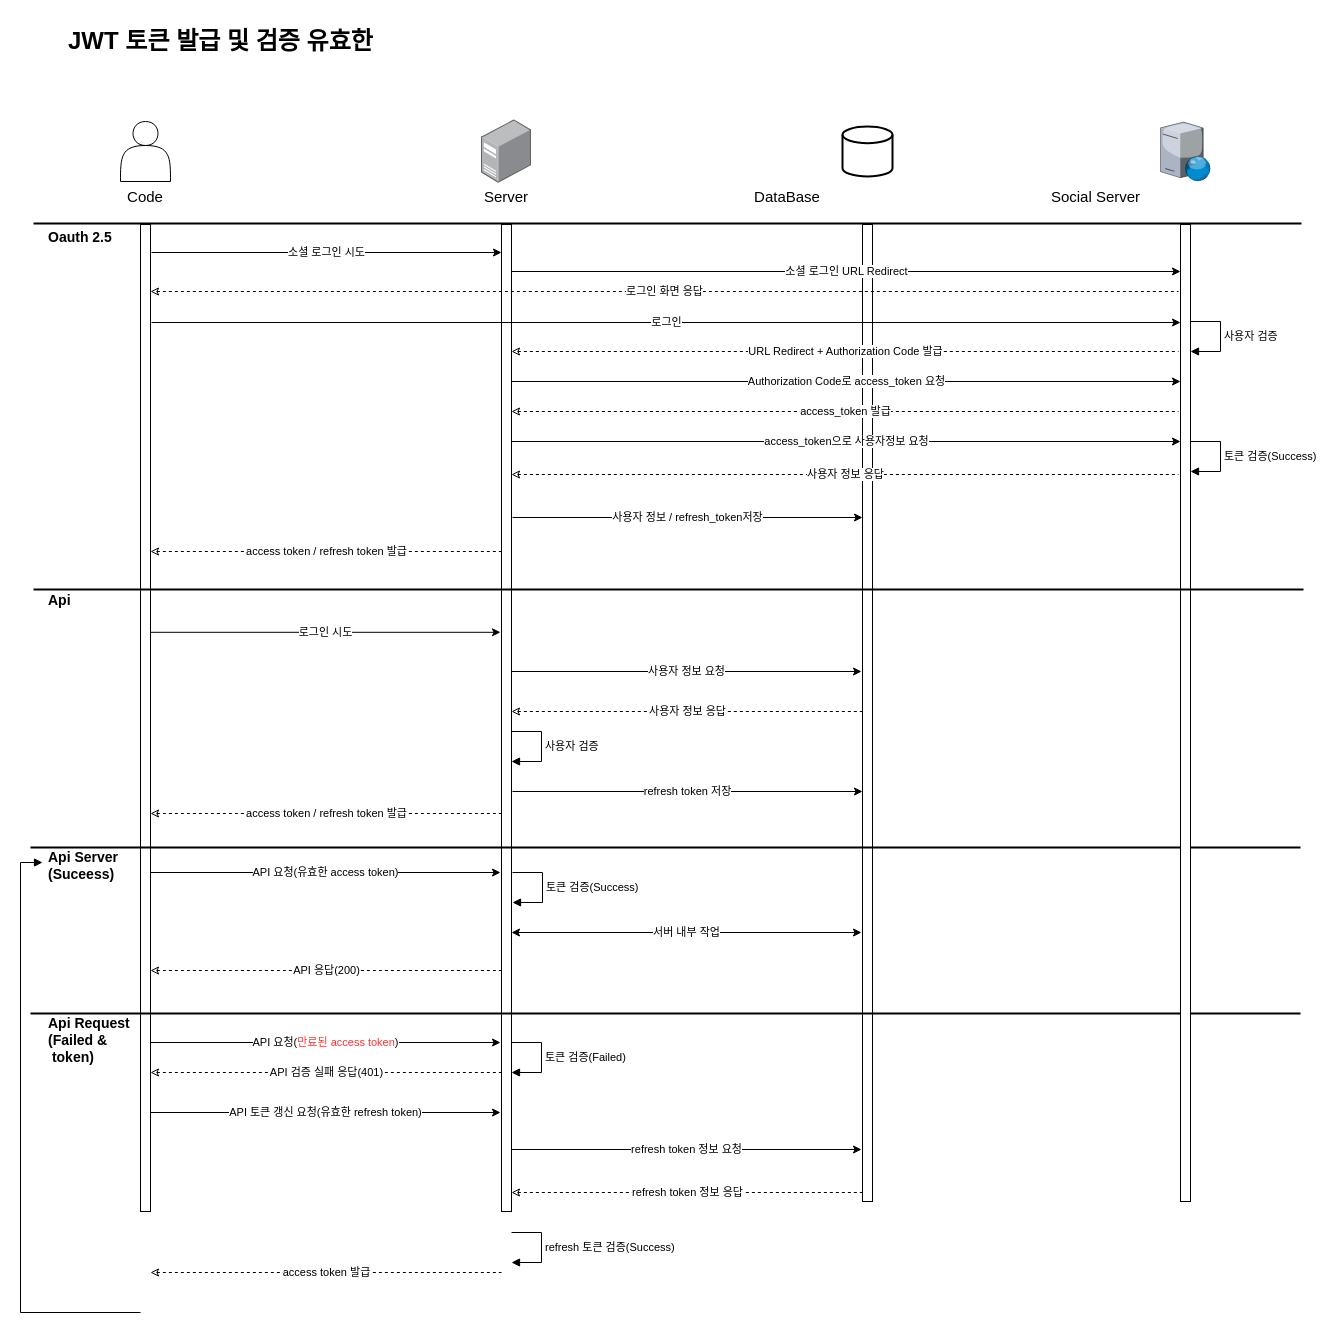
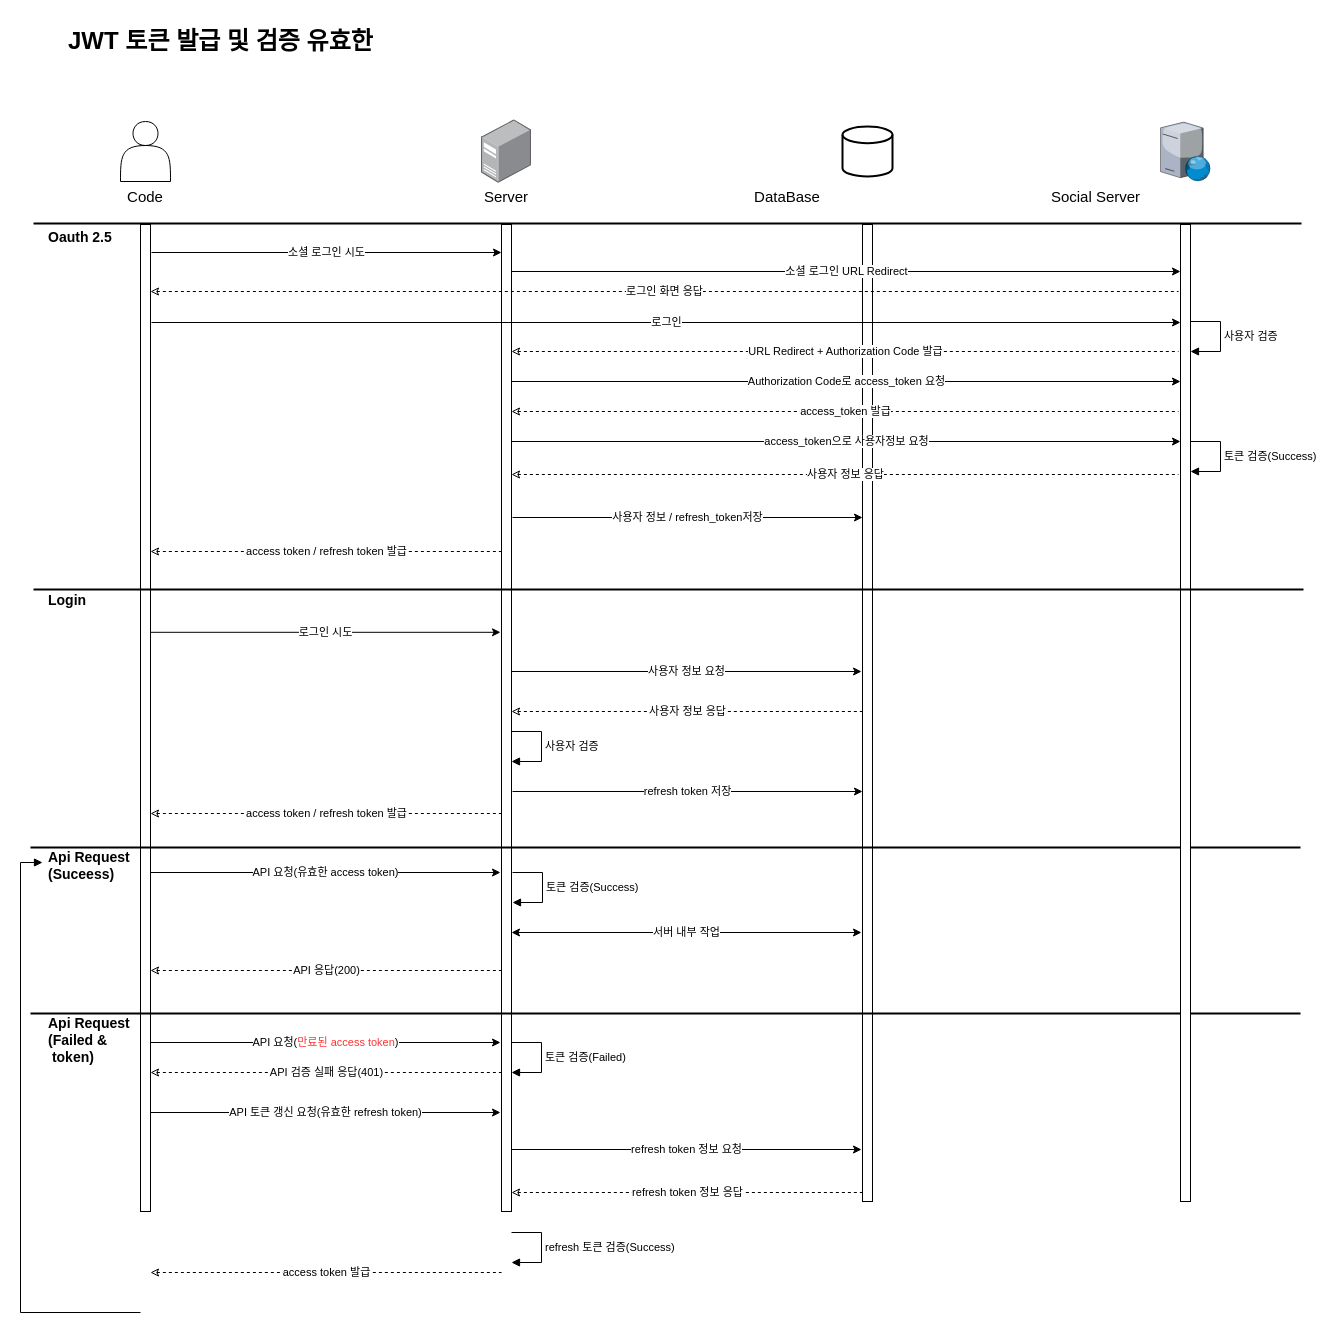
  <mxCell id="0" />
  <mxCell id="1" parent="0" />
  <mxCell id="2" value="Code" style="text;html=1;align=center;verticalAlign=middle;whiteSpace=wrap;rounded=0;fontSize=15;" parent="1" vertex="1"><mxGeometry x="105" y="181" width="80" height="30" as="geometry" /></mxCell>
  <mxCell id="3" value="" style="shape=actor;whiteSpace=wrap;html=1;" parent="1" vertex="1"><mxGeometry x="120" y="121" width="50" height="60" as="geometry" /></mxCell>
  <mxCell id="4" value="" style="image;points=[];aspect=fixed;html=1;align=center;shadow=0;dashed=0;image=img/lib/allied_telesis/computer_and_terminals/Server_Desktop.svg;" parent="1" vertex="1"><mxGeometry x="481" y="119.31" width="50" height="63.38" as="geometry" /></mxCell>
  <mxCell id="5" value="Server" style="text;html=1;align=center;verticalAlign=middle;whiteSpace=wrap;rounded=0;fontSize=15;" parent="1" vertex="1"><mxGeometry x="466" y="181" width="80" height="30" as="geometry" /></mxCell>
  <mxCell id="6" value="" style="strokeWidth=2;html=1;shape=mxgraph.flowchart.database;whiteSpace=wrap;aspect=fixed;" parent="1" vertex="1"><mxGeometry x="842" y="126" width="50" height="50" as="geometry" /></mxCell>
  <mxCell id="7" value="DataBase" style="text;html=1;align=center;verticalAlign=middle;whiteSpace=wrap;rounded=0;fontSize=15;" parent="1" vertex="1"><mxGeometry x="747" y="181" width="80" height="30" as="geometry" /></mxCell>
  <mxCell id="8" value="" style="line;strokeWidth=2;html=1;" parent="1" vertex="1"><mxGeometry x="33" y="218" width="1268" height="10" as="geometry" /></mxCell>
  <mxCell id="9" value="" style="html=1;points=[[0,0,0,0,5],[0,1,0,0,-5],[1,0,0,0,5],[1,1,0,0,-5]];perimeter=orthogonalPerimeter;outlineConnect=0;targetShapes=umlLifeline;portConstraint=eastwest;newEdgeStyle={&quot;curved&quot;:0,&quot;rounded&quot;:0};direction=east;" parent="1" vertex="1"><mxGeometry x="140" y="224" width="10" height="987" as="geometry" /></mxCell>
  <mxCell id="10" value="" style="html=1;points=[[0,0,0,0,5],[0,1,0,0,-5],[1,0,0,0,5],[1,1,0,0,-5]];perimeter=orthogonalPerimeter;outlineConnect=0;targetShapes=umlLifeline;portConstraint=eastwest;newEdgeStyle={&quot;curved&quot;:0,&quot;rounded&quot;:0};direction=east;" parent="1" vertex="1"><mxGeometry x="501" y="224" width="10" height="987" as="geometry" /></mxCell>
  <mxCell id="11" value="" style="html=1;points=[[0,0,0,0,5],[0,1,0,0,-5],[1,0,0,0,5],[1,1,0,0,-5]];perimeter=orthogonalPerimeter;outlineConnect=0;targetShapes=umlLifeline;portConstraint=eastwest;newEdgeStyle={&quot;curved&quot;:0,&quot;rounded&quot;:0};direction=east;" parent="1" vertex="1"><mxGeometry x="862" y="224" width="10" height="977" as="geometry" /></mxCell>
  <mxCell id="12" value="&lt;h1 style=&quot;margin-top: 0px;&quot;&gt;JWT 토큰 발급 및 검증 유효한&lt;/h1&gt;&lt;div&gt;&lt;br&gt;&lt;/div&gt;" style="text;html=1;whiteSpace=wrap;overflow=hidden;rounded=0;" parent="1" vertex="1"><mxGeometry x="66" y="20" width="414" height="40" as="geometry" /></mxCell>
  <mxCell id="13" value="로그인 시도" style="endArrow=classic;html=1;rounded=0;exitX=1;exitY=0.13;exitDx=0;exitDy=0;exitPerimeter=0;entryX=-0.1;entryY=0.13;entryDx=0;entryDy=0;entryPerimeter=0;" parent="1" edge="1"><mxGeometry width="50" height="50" relative="1" as="geometry"><mxPoint x="150" y="631.81" as="sourcePoint" /><mxPoint x="500" y="631.81" as="targetPoint" /></mxGeometry></mxCell>
  <mxCell id="14" value="access token / refresh token 발급" style="endArrow=none;html=1;rounded=0;entryX=-0.1;entryY=0.13;entryDx=0;entryDy=0;entryPerimeter=0;startFill=0;startArrow=classic;dashed=1;" parent="1" edge="1"><mxGeometry width="50" height="50" relative="1" as="geometry"><mxPoint x="150" y="813" as="sourcePoint" /><mxPoint x="501" y="813" as="targetPoint" /></mxGeometry></mxCell>
  <mxCell id="15" value="사용자 정보 요청" style="endArrow=classic;html=1;rounded=0;exitX=1;exitY=0.13;exitDx=0;exitDy=0;exitPerimeter=0;entryX=-0.1;entryY=0.13;entryDx=0;entryDy=0;entryPerimeter=0;" parent="1" edge="1"><mxGeometry width="50" height="50" relative="1" as="geometry"><mxPoint x="511" y="671" as="sourcePoint" /><mxPoint x="861" y="671" as="targetPoint" /></mxGeometry></mxCell>
  <mxCell id="16" value="사용자 정보 응답" style="endArrow=none;html=1;rounded=0;entryX=-0.1;entryY=0.13;entryDx=0;entryDy=0;entryPerimeter=0;startFill=0;startArrow=classic;dashed=1;" parent="1" edge="1"><mxGeometry width="50" height="50" relative="1" as="geometry"><mxPoint x="511" y="711" as="sourcePoint" /><mxPoint x="862" y="711" as="targetPoint" /></mxGeometry></mxCell>
  <mxCell id="17" value="사용자 검증" style="html=1;align=left;spacingLeft=2;endArrow=block;rounded=0;edgeStyle=orthogonalEdgeStyle;curved=0;rounded=0;" parent="1" edge="1"><mxGeometry relative="1" as="geometry"><mxPoint x="511" y="731" as="sourcePoint" /><Array as="points"><mxPoint x="541" y="731" /><mxPoint x="541" y="761" /></Array><mxPoint x="511" y="761" as="targetPoint" /></mxGeometry></mxCell>
  <mxCell id="18" value="refresh token 저장" style="endArrow=classic;html=1;rounded=0;exitX=1;exitY=0.13;exitDx=0;exitDy=0;exitPerimeter=0;entryX=-0.1;entryY=0.13;entryDx=0;entryDy=0;entryPerimeter=0;" parent="1" edge="1"><mxGeometry width="50" height="50" relative="1" as="geometry"><mxPoint x="512" y="791" as="sourcePoint" /><mxPoint x="862" y="791" as="targetPoint" /></mxGeometry></mxCell>
  <mxCell id="19" value="API 요청(유효한 access token)" style="endArrow=classic;html=1;rounded=0;exitX=1;exitY=0.13;exitDx=0;exitDy=0;exitPerimeter=0;entryX=-0.1;entryY=0.13;entryDx=0;entryDy=0;entryPerimeter=0;" parent="1" edge="1"><mxGeometry width="50" height="50" relative="1" as="geometry"><mxPoint x="150" y="872" as="sourcePoint" /><mxPoint x="500" y="872" as="targetPoint" /></mxGeometry></mxCell>
  <mxCell id="20" value="토큰 검증(Success)" style="html=1;align=left;spacingLeft=2;endArrow=block;rounded=0;edgeStyle=orthogonalEdgeStyle;curved=0;rounded=0;" parent="1" edge="1"><mxGeometry relative="1" as="geometry"><mxPoint x="512" y="872" as="sourcePoint" /><Array as="points"><mxPoint x="542" y="872" /><mxPoint x="542" y="902" /></Array><mxPoint x="512" y="902" as="targetPoint" /></mxGeometry></mxCell>
  <mxCell id="21" value="서버 내부 작업" style="endArrow=classic;html=1;rounded=0;exitX=1;exitY=0.13;exitDx=0;exitDy=0;exitPerimeter=0;entryX=-0.1;entryY=0.13;entryDx=0;entryDy=0;entryPerimeter=0;startArrow=classic;startFill=1;" parent="1" edge="1"><mxGeometry width="50" height="50" relative="1" as="geometry"><mxPoint x="511" y="932" as="sourcePoint" /><mxPoint x="861" y="932" as="targetPoint" /></mxGeometry></mxCell>
  <mxCell id="22" value="API 응답(200)" style="endArrow=none;html=1;rounded=0;entryX=-0.1;entryY=0.13;entryDx=0;entryDy=0;entryPerimeter=0;startFill=0;startArrow=classic;dashed=1;" parent="1" edge="1"><mxGeometry width="50" height="50" relative="1" as="geometry"><mxPoint x="150" y="970" as="sourcePoint" /><mxPoint x="501" y="970" as="targetPoint" /></mxGeometry></mxCell>
  <mxCell id="23" value="API 요청(&lt;span style=&quot;color: rgb(255, 51, 51);&quot;&gt;만료된&lt;/span&gt; &lt;span style=&quot;color: rgb(255, 51, 51);&quot;&gt;access token&lt;/span&gt;)" style="endArrow=classic;html=1;rounded=0;exitX=1;exitY=0.13;exitDx=0;exitDy=0;exitPerimeter=0;entryX=-0.1;entryY=0.13;entryDx=0;entryDy=0;entryPerimeter=0;" parent="1" edge="1"><mxGeometry width="50" height="50" relative="1" as="geometry"><mxPoint x="150" y="1042" as="sourcePoint" /><mxPoint x="500" y="1042" as="targetPoint" /></mxGeometry></mxCell>
  <mxCell id="24" value="토큰 검증(Failed)" style="html=1;align=left;spacingLeft=2;endArrow=block;rounded=0;edgeStyle=orthogonalEdgeStyle;curved=0;rounded=0;" parent="1" edge="1"><mxGeometry relative="1" as="geometry"><mxPoint x="511" y="1042" as="sourcePoint" /><Array as="points"><mxPoint x="541" y="1042" /><mxPoint x="541" y="1072" /></Array><mxPoint x="511" y="1072" as="targetPoint" /></mxGeometry></mxCell>
  <mxCell id="25" value="API 검증 실패 응답(401)" style="endArrow=none;html=1;rounded=0;entryX=-0.1;entryY=0.13;entryDx=0;entryDy=0;entryPerimeter=0;startFill=0;startArrow=classic;dashed=1;" parent="1" edge="1"><mxGeometry width="50" height="50" relative="1" as="geometry"><mxPoint x="150" y="1072" as="sourcePoint" /><mxPoint x="501" y="1072" as="targetPoint" /></mxGeometry></mxCell>
  <mxCell id="26" value="API 토큰 갱신 요청(유효한 refresh token)" style="endArrow=classic;html=1;rounded=0;exitX=1;exitY=0.13;exitDx=0;exitDy=0;exitPerimeter=0;entryX=-0.1;entryY=0.13;entryDx=0;entryDy=0;entryPerimeter=0;" parent="1" edge="1"><mxGeometry width="50" height="50" relative="1" as="geometry"><mxPoint x="150" y="1112" as="sourcePoint" /><mxPoint x="500" y="1112" as="targetPoint" /></mxGeometry></mxCell>
  <mxCell id="27" value="refresh token 정보 요청" style="endArrow=classic;html=1;rounded=0;exitX=1;exitY=0.13;exitDx=0;exitDy=0;exitPerimeter=0;entryX=-0.1;entryY=0.13;entryDx=0;entryDy=0;entryPerimeter=0;" parent="1" edge="1"><mxGeometry width="50" height="50" relative="1" as="geometry"><mxPoint x="511" y="1149" as="sourcePoint" /><mxPoint x="861" y="1149" as="targetPoint" /></mxGeometry></mxCell>
- <mxCell id="28" value="Api" style="text;strokeColor=none;fillColor=none;spacingLeft=4;spacingRight=4;overflow=hidden;rotatable=0;points=[[0,0.5],[1,0.5]];portConstraint=eastwest;fontSize=14;whiteSpace=wrap;html=1;fontStyle=1" parent="1" vertex="1"><mxGeometry x="42" y="585" width="64" height="30" as="geometry" /></mxCell>
+ <mxCell id="28" value="Login" style="text;strokeColor=none;fillColor=none;spacingLeft=4;spacingRight=4;overflow=hidden;rotatable=0;points=[[0,0.5],[1,0.5]];portConstraint=eastwest;fontSize=14;whiteSpace=wrap;html=1;fontStyle=1" parent="1" vertex="1"><mxGeometry x="42" y="585" width="64" height="30" as="geometry" /></mxCell>
  <mxCell id="29" value="" style="line;strokeWidth=2;html=1;" parent="1" vertex="1"><mxGeometry x="30" y="842" width="1270" height="10" as="geometry" /></mxCell>
- <mxCell id="30" value="&lt;div&gt;Api Server&lt;/div&gt;&lt;div&gt;(Suceess)&lt;/div&gt;" style="text;strokeColor=none;fillColor=none;spacingLeft=4;spacingRight=4;overflow=hidden;rotatable=0;points=[[0,0.5],[1,0.5]];portConstraint=eastwest;fontSize=14;whiteSpace=wrap;html=1;fontStyle=1" parent="1" vertex="1"><mxGeometry x="42" y="842" width="100" height="40" as="geometry" /></mxCell>
+ <mxCell id="30" value="&lt;div&gt;Api Request&lt;/div&gt;&lt;div&gt;(Suceess)&lt;/div&gt;" style="text;strokeColor=none;fillColor=none;spacingLeft=4;spacingRight=4;overflow=hidden;rotatable=0;points=[[0,0.5],[1,0.5]];portConstraint=eastwest;fontSize=14;whiteSpace=wrap;html=1;fontStyle=1" parent="1" vertex="1"><mxGeometry x="42" y="842" width="100" height="40" as="geometry" /></mxCell>
  <mxCell id="31" value="" style="line;strokeWidth=2;html=1;" parent="1" vertex="1"><mxGeometry x="30" y="1008" width="1270" height="10" as="geometry" /></mxCell>
  <mxCell id="32" value="&lt;div&gt;Api Request&lt;/div&gt;&lt;div&gt;(Failed &amp;amp;&lt;/div&gt;&lt;div&gt;&amp;nbsp;token)&lt;/div&gt;" style="text;strokeColor=none;fillColor=none;spacingLeft=4;spacingRight=4;overflow=hidden;rotatable=0;points=[[0,0.5],[1,0.5]];portConstraint=eastwest;fontSize=14;whiteSpace=wrap;html=1;fontStyle=1" parent="1" vertex="1"><mxGeometry x="42" y="1008" width="100" height="64" as="geometry" /></mxCell>
  <mxCell id="33" value="refresh token 정보 응답" style="endArrow=none;html=1;rounded=0;entryX=-0.1;entryY=0.13;entryDx=0;entryDy=0;entryPerimeter=0;startFill=0;startArrow=classic;dashed=1;" parent="1" edge="1"><mxGeometry width="50" height="50" relative="1" as="geometry"><mxPoint x="511" y="1192" as="sourcePoint" /><mxPoint x="862" y="1192" as="targetPoint" /></mxGeometry></mxCell>
  <mxCell id="34" value="refresh 토큰 검증(Success)" style="html=1;align=left;spacingLeft=2;endArrow=block;rounded=0;edgeStyle=orthogonalEdgeStyle;curved=0;rounded=0;" parent="1" edge="1"><mxGeometry relative="1" as="geometry"><mxPoint x="511" y="1232" as="sourcePoint" /><Array as="points"><mxPoint x="541" y="1232" /><mxPoint x="541" y="1262" /></Array><mxPoint x="511" y="1262" as="targetPoint" /></mxGeometry></mxCell>
  <mxCell id="35" value="access token 발급" style="endArrow=none;html=1;rounded=0;entryX=-0.1;entryY=0.13;entryDx=0;entryDy=0;entryPerimeter=0;startFill=0;startArrow=classic;dashed=1;" parent="1" edge="1"><mxGeometry width="50" height="50" relative="1" as="geometry"><mxPoint x="150" y="1272" as="sourcePoint" /><mxPoint x="501" y="1272" as="targetPoint" /></mxGeometry></mxCell>
  <mxCell id="36" value="" style="html=1;align=left;spacingLeft=2;endArrow=block;rounded=0;edgeStyle=orthogonalEdgeStyle;curved=0;rounded=0;entryX=0;entryY=0.5;entryDx=0;entryDy=0;" parent="1" target="30" edge="1"><mxGeometry relative="1" as="geometry"><mxPoint x="140" y="1312" as="sourcePoint" /><Array as="points"><mxPoint x="20" y="1312" /><mxPoint x="20" y="862" /></Array><mxPoint x="12" y="1302" as="targetPoint" /></mxGeometry></mxCell>
  <mxCell id="37" value="" style="verticalLabelPosition=bottom;sketch=0;aspect=fixed;html=1;verticalAlign=top;strokeColor=none;align=center;outlineConnect=0;shape=mxgraph.citrix.web_server;" parent="1" vertex="1"><mxGeometry x="1160" y="121.59" width="50" height="58.82" as="geometry" /></mxCell>
  <mxCell id="38" value="Social Server" style="text;html=1;align=center;verticalAlign=middle;whiteSpace=wrap;rounded=0;fontSize=15;" parent="1" vertex="1"><mxGeometry x="1037.5" y="181" width="115" height="30" as="geometry" /></mxCell>
  <mxCell id="39" value="" style="html=1;points=[[0,0,0,0,5],[0,1,0,0,-5],[1,0,0,0,5],[1,1,0,0,-5]];perimeter=orthogonalPerimeter;outlineConnect=0;targetShapes=umlLifeline;portConstraint=eastwest;newEdgeStyle={&quot;curved&quot;:0,&quot;rounded&quot;:0};direction=east;" parent="1" vertex="1"><mxGeometry x="1180" y="224" width="10" height="977" as="geometry" /></mxCell>
  <mxCell id="40" value="" style="line;strokeWidth=2;html=1;" parent="1" vertex="1"><mxGeometry x="33" y="584" width="1270" height="10" as="geometry" /></mxCell>
  <mxCell id="41" value="Oauth 2.5" style="text;strokeColor=none;fillColor=none;spacingLeft=4;spacingRight=4;overflow=hidden;rotatable=0;points=[[0,0.5],[1,0.5]];portConstraint=eastwest;fontSize=14;whiteSpace=wrap;html=1;fontStyle=1" parent="1" vertex="1"><mxGeometry x="42" y="222" width="78" height="30" as="geometry" /></mxCell>
  <mxCell id="42" value="소셜 로그인 시도" style="endArrow=classic;html=1;rounded=0;exitX=1;exitY=0.13;exitDx=0;exitDy=0;exitPerimeter=0;entryX=-0.1;entryY=0.13;entryDx=0;entryDy=0;entryPerimeter=0;" parent="1" edge="1"><mxGeometry width="50" height="50" relative="1" as="geometry"><mxPoint x="151" y="252" as="sourcePoint" /><mxPoint x="501" y="252" as="targetPoint" /></mxGeometry></mxCell>
  <mxCell id="43" value="소셜 로그인 URL Redirect" style="endArrow=classic;html=1;rounded=0;exitX=1;exitY=0.13;exitDx=0;exitDy=0;exitPerimeter=0;labelBackgroundColor=#FFFFFF;" parent="1" target="39" edge="1"><mxGeometry width="50" height="50" relative="1" as="geometry"><mxPoint x="511" y="271" as="sourcePoint" /><mxPoint x="861" y="271" as="targetPoint" /></mxGeometry></mxCell>
  <mxCell id="44" value="로그인 화면 응답" style="endArrow=none;html=1;rounded=0;entryX=-0.1;entryY=0.13;entryDx=0;entryDy=0;entryPerimeter=0;startFill=0;startArrow=classic;dashed=1;" parent="1" source="9" edge="1"><mxGeometry width="50" height="50" relative="1" as="geometry"><mxPoint x="827" y="291" as="sourcePoint" /><mxPoint x="1178" y="291" as="targetPoint" /></mxGeometry></mxCell>
  <mxCell id="45" value="로그인" style="endArrow=classic;html=1;rounded=0;exitX=1;exitY=0.13;exitDx=0;exitDy=0;exitPerimeter=0;" parent="1" edge="1"><mxGeometry width="50" height="50" relative="1" as="geometry"><mxPoint x="151" y="322" as="sourcePoint" /><mxPoint x="1180" y="322" as="targetPoint" /></mxGeometry></mxCell>
  <mxCell id="46" value="사용자 검증" style="html=1;align=left;spacingLeft=2;endArrow=block;rounded=0;edgeStyle=orthogonalEdgeStyle;curved=0;rounded=0;" parent="1" edge="1"><mxGeometry relative="1" as="geometry"><mxPoint x="1190" y="321" as="sourcePoint" /><Array as="points"><mxPoint x="1220" y="321" /><mxPoint x="1220" y="351" /></Array><mxPoint x="1190" y="351" as="targetPoint" /></mxGeometry></mxCell>
  <mxCell id="47" value="URL Redirect + Authorization Code 발급 " style="endArrow=none;html=1;rounded=0;entryX=-0.1;entryY=0.13;entryDx=0;entryDy=0;entryPerimeter=0;startFill=0;startArrow=classic;dashed=1;" edge="1" parent="1" source="10"><mxGeometry width="50" height="50" relative="1" as="geometry"><mxPoint x="520" y="351" as="sourcePoint" /><mxPoint x="1178" y="351" as="targetPoint" /></mxGeometry></mxCell>
  <mxCell id="48" value="Authorization Code로 access_token 요청" style="endArrow=classic;html=1;rounded=0;exitX=1;exitY=0.13;exitDx=0;exitDy=0;exitPerimeter=0;labelBackgroundColor=#FFFFFF;" edge="1" parent="1"><mxGeometry width="50" height="50" relative="1" as="geometry"><mxPoint x="511" y="381" as="sourcePoint" /><mxPoint x="1180" y="381" as="targetPoint" /></mxGeometry></mxCell>
  <mxCell id="49" value="access_token 발급" style="endArrow=none;html=1;rounded=0;entryX=-0.1;entryY=0.13;entryDx=0;entryDy=0;entryPerimeter=0;startFill=0;startArrow=classic;dashed=1;" edge="1" parent="1"><mxGeometry width="50" height="50" relative="1" as="geometry"><mxPoint x="511" y="411" as="sourcePoint" /><mxPoint x="1178" y="411" as="targetPoint" /></mxGeometry></mxCell>
  <mxCell id="50" value="access_token으로 사용자정보 요청" style="endArrow=classic;html=1;rounded=0;exitX=1;exitY=0.13;exitDx=0;exitDy=0;exitPerimeter=0;labelBackgroundColor=#FFFFFF;" edge="1" parent="1"><mxGeometry width="50" height="50" relative="1" as="geometry"><mxPoint x="511" y="441" as="sourcePoint" /><mxPoint x="1180" y="441" as="targetPoint" /></mxGeometry></mxCell>
  <mxCell id="51" value="사용자 정보 응답" style="endArrow=none;html=1;rounded=0;entryX=-0.1;entryY=0.13;entryDx=0;entryDy=0;entryPerimeter=0;startFill=0;startArrow=classic;dashed=1;" edge="1" parent="1"><mxGeometry width="50" height="50" relative="1" as="geometry"><mxPoint x="511" y="474" as="sourcePoint" /><mxPoint x="1178" y="474" as="targetPoint" /></mxGeometry></mxCell>
  <mxCell id="52" value="토큰 검증(Success)" style="html=1;align=left;spacingLeft=2;endArrow=block;rounded=0;edgeStyle=orthogonalEdgeStyle;curved=0;rounded=0;" edge="1" parent="1"><mxGeometry relative="1" as="geometry"><mxPoint x="1190" y="441" as="sourcePoint" /><Array as="points"><mxPoint x="1220" y="441" /><mxPoint x="1220" y="471" /></Array><mxPoint x="1190" y="471" as="targetPoint" /></mxGeometry></mxCell>
  <mxCell id="53" value="사용자 정보 / refresh_token저장" style="endArrow=classic;html=1;rounded=0;exitX=1;exitY=0.13;exitDx=0;exitDy=0;exitPerimeter=0;entryX=-0.1;entryY=0.13;entryDx=0;entryDy=0;entryPerimeter=0;" edge="1" parent="1"><mxGeometry width="50" height="50" relative="1" as="geometry"><mxPoint x="512" y="517" as="sourcePoint" /><mxPoint x="862" y="517" as="targetPoint" /></mxGeometry></mxCell>
  <mxCell id="54" value="access token / refresh token 발급" style="endArrow=none;html=1;rounded=0;entryX=-0.1;entryY=0.13;entryDx=0;entryDy=0;entryPerimeter=0;startFill=0;startArrow=classic;dashed=1;" edge="1" parent="1"><mxGeometry width="50" height="50" relative="1" as="geometry"><mxPoint x="150" y="551" as="sourcePoint" /><mxPoint x="501" y="551" as="targetPoint" /></mxGeometry></mxCell>
